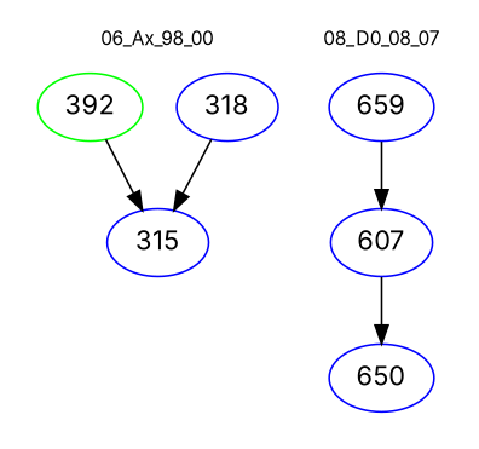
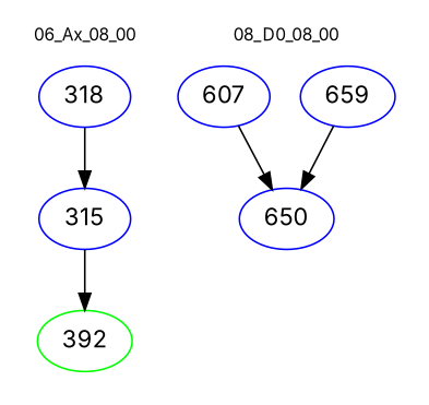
  digraph {
    fontname=Inter
    node [color=blue fontname=Inter]
    edge [color=black fontname=Inter]
    n1 [label=318]
    n2 [label=315]
    n3 [color=green label=392]
    n4 [label=659]
    n5 [label=607]
    n6 [label=650]
    subgraph cluster_1 {
      color=white
      fontsize=10
-     label="06_Ax_98_00"
+     label="06_Ax_08_00"
      n1
      n2
      n3
    }
    subgraph cluster_2 {
      color=white
      fontsize=10
-     label="08_D0_08_07"
+     label="08_D0_08_00"
      n4
      n5
      n6
    }
    n1 -> n2
-   n3 -> n2
-   n4 -> n5
+   n2 -> n3
+   n4 -> n6
    n5 -> n6
  }
